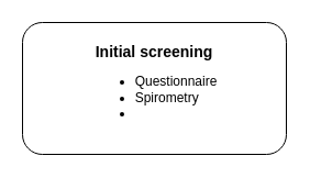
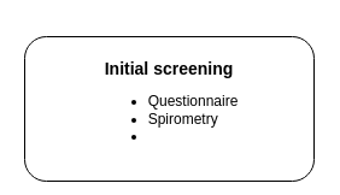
  <mxCell id="0" />
  <mxCell id="1" parent="0" />
- <mxCell id="2" value="&lt;font style=&quot;font-size: 14px;&quot;&gt;&lt;b&gt;Initial screening&lt;/b&gt;&lt;/font&gt;&lt;div&gt;&lt;ul&gt;&lt;li&gt;Questionnaire&lt;/li&gt;&lt;li style=&quot;text-align: left;&quot;&gt;Spirometry&lt;/li&gt;&lt;li style=&quot;text-align: left;&quot;&gt;&lt;br&gt;&lt;/li&gt;&lt;/ul&gt;&lt;/div&gt;" style="rounded=1;whiteSpace=wrap;html=1;" vertex="1" parent="1"><mxGeometry x="20" y="20" width="240" height="120" as="geometry" /></mxCell>
+ <mxCell id="2" value="&lt;font style=&quot;font-size: 14px;&quot;&gt;&lt;b&gt;Initial screening&lt;/b&gt;&lt;/font&gt;&lt;div&gt;&lt;ul&gt;&lt;li&gt;Questionnaire&lt;/li&gt;&lt;li style=&quot;text-align: left;&quot;&gt;Spirometry&lt;/li&gt;&lt;li style=&quot;text-align: left;&quot;&gt;&lt;br&gt;&lt;/li&gt;&lt;/ul&gt;&lt;/div&gt;" style="rounded=1;whiteSpace=wrap;html=1;" vertex="1" parent="1"><mxGeometry x="20" y="30" width="240" height="120" as="geometry" /></mxCell>
